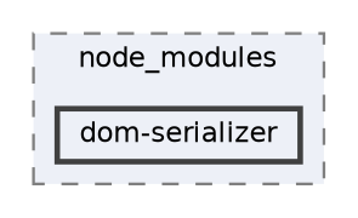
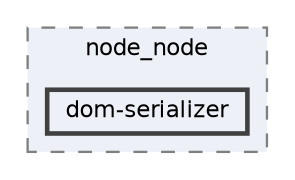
  digraph {
    compound=true
    n1 [color=grey25 fillcolor="#edf0f7" fontname=Helvetica fontsize=10 height=0.2 label="dom-serializer" shape=box style="filled,bold" width=0.4]
    subgraph cluster_1 {
      bgcolor="#edf0f7"
      fontname=Helvetica
      fontsize=10
-     label=node_modules
+     label=node_node
      pencolor=grey50
      style="filled,dashed"
      n1
    }
  }
